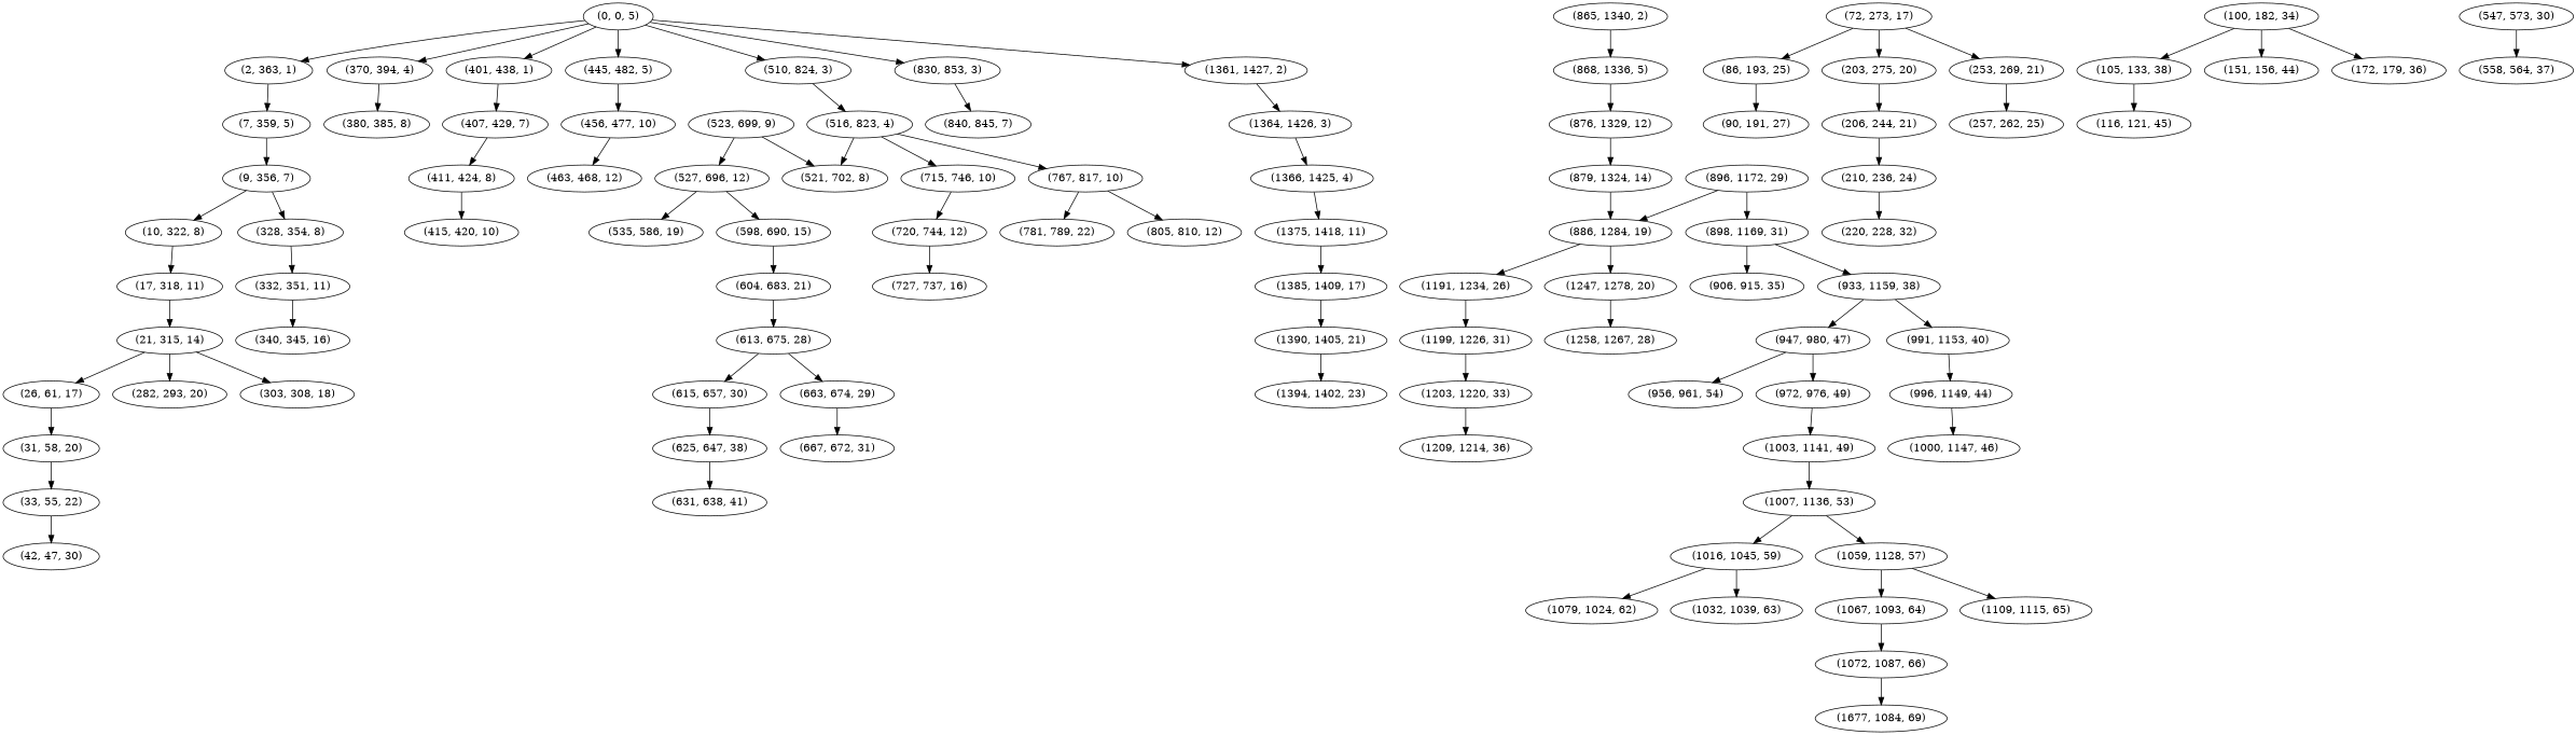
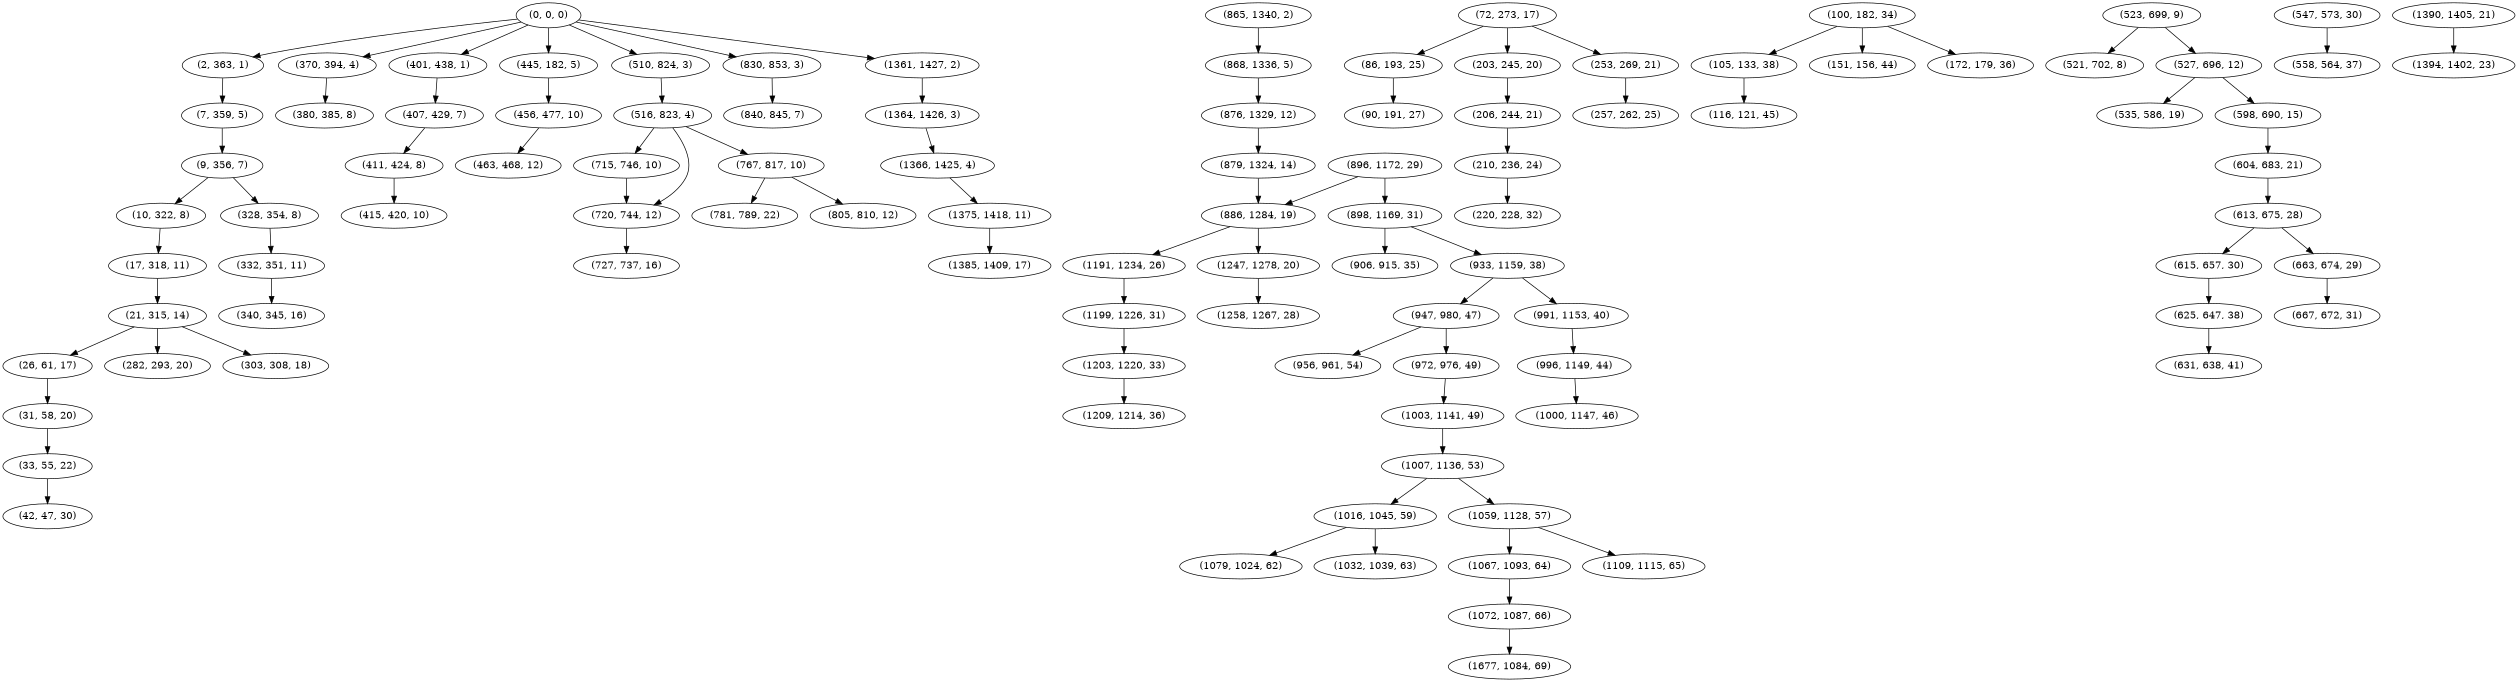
  digraph {
-   "(0, 0, 0)" [label="(0, 0, 5)"]
+   "(0, 0, 0)"
    "(2, 363, 1)"
    "(370, 394, 4)"
    "(401, 438, 1)"
-   "(445, 482, 5)"
+   "(445, 482, 5)" [label="(445, 182, 5)"]
    "(510, 824, 3)"
    "(830, 853, 3)"
    "(1361, 1427, 2)"
    "(7, 359, 5)"
    "(380, 385, 8)"
    "(407, 429, 7)"
    "(456, 477, 10)"
    "(516, 823, 4)"
    "(840, 845, 7)"
    "(865, 1340, 2)"
    "(868, 1336, 5)"
    "(1364, 1426, 3)"
    "(9, 356, 7)"
    "(10, 322, 8)"
    "(328, 354, 8)"
    "(17, 318, 11)"
    "(332, 351, 11)"
    "(21, 315, 14)"
    "(26, 61, 17)"
    "(282, 293, 20)"
    "(303, 308, 18)"
    "(31, 58, 20)"
    "(72, 273, 17)"
    "(86, 193, 25)"
-   "(203, 245, 20)" [label="(203, 275, 20)"]
+   "(203, 245, 20)"
    "(253, 269, 21)"
    "(33, 55, 22)"
    "(42, 47, 30)"
    "(90, 191, 27)"
    "(206, 244, 21)"
    "(257, 262, 25)"
    "(100, 182, 34)"
    "(105, 133, 38)"
    "(151, 156, 44)"
    "(172, 179, 36)"
    "(116, 121, 45)"
    "(210, 236, 24)"
    "(220, 228, 32)"
    "(340, 345, 16)"
    "(411, 424, 8)"
    "(415, 420, 10)"
    "(463, 468, 12)"
    "(521, 702, 8)"
    "(715, 746, 10)"
    "(767, 817, 10)"
    "(720, 744, 12)"
    "(781, 789, 22)"
    "(805, 810, 12)"
    "(523, 699, 9)"
    "(527, 696, 12)"
    "(535, 586, 19)"
    "(598, 690, 15)"
    "(604, 683, 21)"
    "(547, 573, 30)"
    "(558, 564, 37)"
    "(613, 675, 28)"
    "(615, 657, 30)"
    "(663, 674, 29)"
    "(625, 647, 38)"
    "(667, 672, 31)"
    "(631, 638, 41)"
    "(727, 737, 16)"
    "(876, 1329, 12)"
    "(879, 1324, 14)"
    "(886, 1284, 19)"
    "(1191, 1234, 26)"
    "(1247, 1278, 20)"
    "(896, 1172, 29)"
    "(898, 1169, 31)"
    "(1199, 1226, 31)"
    "(1258, 1267, 28)"
    "(906, 915, 35)"
    "(933, 1159, 38)"
    "(947, 980, 47)"
    "(991, 1153, 40)"
    "(956, 961, 54)"
    "(972, 976, 49)"
    "(996, 1149, 44)"
    "(1003, 1141, 49)"
    "(1000, 1147, 46)"
    "(1007, 1136, 53)"
    "(1016, 1045, 59)"
    "(1059, 1128, 57)"
    n89 [label="(1079, 1024, 62)"]
    "(1032, 1039, 63)"
    "(1067, 1093, 64)"
    "(1109, 1115, 65)"
    "(1072, 1087, 66)"
    n94 [label="(1677, 1084, 69)"]
    "(1203, 1220, 33)"
    "(1209, 1214, 36)"
    "(1366, 1425, 4)"
    "(1375, 1418, 11)"
    "(1385, 1409, 17)"
    "(1390, 1405, 21)"
    "(1394, 1402, 23)"
    "(0, 0, 0)" -> "(2, 363, 1)"
    "(0, 0, 0)" -> "(370, 394, 4)"
    "(0, 0, 0)" -> "(401, 438, 1)"
    "(0, 0, 0)" -> "(445, 482, 5)"
    "(0, 0, 0)" -> "(510, 824, 3)"
    "(0, 0, 0)" -> "(830, 853, 3)"
    "(0, 0, 0)" -> "(1361, 1427, 2)"
    "(2, 363, 1)" -> "(7, 359, 5)"
    "(370, 394, 4)" -> "(380, 385, 8)"
    "(401, 438, 1)" -> "(407, 429, 7)"
    "(445, 482, 5)" -> "(456, 477, 10)"
    "(510, 824, 3)" -> "(516, 823, 4)"
    "(830, 853, 3)" -> "(840, 845, 7)"
    "(1361, 1427, 2)" -> "(1364, 1426, 3)"
    "(7, 359, 5)" -> "(9, 356, 7)"
    "(407, 429, 7)" -> "(411, 424, 8)"
    "(456, 477, 10)" -> "(463, 468, 12)"
-   "(516, 823, 4)" -> "(521, 702, 8)"
+   "(516, 823, 4)" -> "(720, 744, 12)"
    "(516, 823, 4)" -> "(715, 746, 10)"
    "(516, 823, 4)" -> "(767, 817, 10)"
    "(865, 1340, 2)" -> "(868, 1336, 5)"
    "(868, 1336, 5)" -> "(876, 1329, 12)"
    "(1364, 1426, 3)" -> "(1366, 1425, 4)"
    "(9, 356, 7)" -> "(10, 322, 8)"
    "(9, 356, 7)" -> "(328, 354, 8)"
    "(10, 322, 8)" -> "(17, 318, 11)"
    "(328, 354, 8)" -> "(332, 351, 11)"
    "(17, 318, 11)" -> "(21, 315, 14)"
    "(332, 351, 11)" -> "(340, 345, 16)"
    "(21, 315, 14)" -> "(26, 61, 17)"
    "(21, 315, 14)" -> "(282, 293, 20)"
    "(21, 315, 14)" -> "(303, 308, 18)"
    "(26, 61, 17)" -> "(31, 58, 20)"
    "(31, 58, 20)" -> "(33, 55, 22)"
    "(72, 273, 17)" -> "(86, 193, 25)"
    "(72, 273, 17)" -> "(203, 245, 20)"
    "(72, 273, 17)" -> "(253, 269, 21)"
    "(86, 193, 25)" -> "(90, 191, 27)"
    "(203, 245, 20)" -> "(206, 244, 21)"
    "(253, 269, 21)" -> "(257, 262, 25)"
    "(33, 55, 22)" -> "(42, 47, 30)"
    "(206, 244, 21)" -> "(210, 236, 24)"
    "(100, 182, 34)" -> "(105, 133, 38)"
    "(100, 182, 34)" -> "(151, 156, 44)"
    "(100, 182, 34)" -> "(172, 179, 36)"
    "(105, 133, 38)" -> "(116, 121, 45)"
    "(210, 236, 24)" -> "(220, 228, 32)"
    "(411, 424, 8)" -> "(415, 420, 10)"
    "(715, 746, 10)" -> "(720, 744, 12)"
    "(767, 817, 10)" -> "(781, 789, 22)"
    "(767, 817, 10)" -> "(805, 810, 12)"
    "(720, 744, 12)" -> "(727, 737, 16)"
    "(523, 699, 9)" -> "(521, 702, 8)"
    "(523, 699, 9)" -> "(527, 696, 12)"
    "(527, 696, 12)" -> "(535, 586, 19)"
    "(527, 696, 12)" -> "(598, 690, 15)"
    "(598, 690, 15)" -> "(604, 683, 21)"
    "(604, 683, 21)" -> "(613, 675, 28)"
    "(547, 573, 30)" -> "(558, 564, 37)"
    "(613, 675, 28)" -> "(615, 657, 30)"
    "(613, 675, 28)" -> "(663, 674, 29)"
    "(615, 657, 30)" -> "(625, 647, 38)"
    "(663, 674, 29)" -> "(667, 672, 31)"
    "(625, 647, 38)" -> "(631, 638, 41)"
    "(876, 1329, 12)" -> "(879, 1324, 14)"
    "(879, 1324, 14)" -> "(886, 1284, 19)"
    "(886, 1284, 19)" -> "(1191, 1234, 26)"
    "(886, 1284, 19)" -> "(1247, 1278, 20)"
    "(1191, 1234, 26)" -> "(1199, 1226, 31)"
    "(1247, 1278, 20)" -> "(1258, 1267, 28)"
    "(896, 1172, 29)" -> "(886, 1284, 19)"
    "(896, 1172, 29)" -> "(898, 1169, 31)"
    "(898, 1169, 31)" -> "(906, 915, 35)"
    "(898, 1169, 31)" -> "(933, 1159, 38)"
    "(1199, 1226, 31)" -> "(1203, 1220, 33)"
    "(933, 1159, 38)" -> "(947, 980, 47)"
    "(933, 1159, 38)" -> "(991, 1153, 40)"
    "(947, 980, 47)" -> "(956, 961, 54)"
    "(947, 980, 47)" -> "(972, 976, 49)"
    "(991, 1153, 40)" -> "(996, 1149, 44)"
    "(972, 976, 49)" -> "(1003, 1141, 49)"
    "(996, 1149, 44)" -> "(1000, 1147, 46)"
    "(1003, 1141, 49)" -> "(1007, 1136, 53)"
    "(1007, 1136, 53)" -> "(1016, 1045, 59)"
    "(1007, 1136, 53)" -> "(1059, 1128, 57)"
    "(1016, 1045, 59)" -> n89
    "(1016, 1045, 59)" -> "(1032, 1039, 63)"
    "(1059, 1128, 57)" -> "(1067, 1093, 64)"
    "(1059, 1128, 57)" -> "(1109, 1115, 65)"
    "(1067, 1093, 64)" -> "(1072, 1087, 66)"
    "(1072, 1087, 66)" -> n94
    "(1203, 1220, 33)" -> "(1209, 1214, 36)"
    "(1366, 1425, 4)" -> "(1375, 1418, 11)"
    "(1375, 1418, 11)" -> "(1385, 1409, 17)"
-   "(1385, 1409, 17)" -> "(1390, 1405, 21)"
    "(1390, 1405, 21)" -> "(1394, 1402, 23)"
  }
